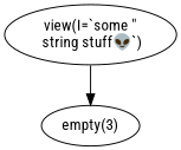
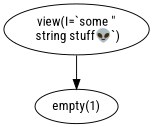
  digraph {
    fontname="Roboto Condensed"
    node [fontname="Roboto Condensed"]
-   n1 [label="empty(3)"]
+   n1 [label="empty(1)"]
    n2 [label="view(I=`some \"\n string stuff👽`)"]
    n2 -> n1 [fontname="Roboto Condensed"]
  }
